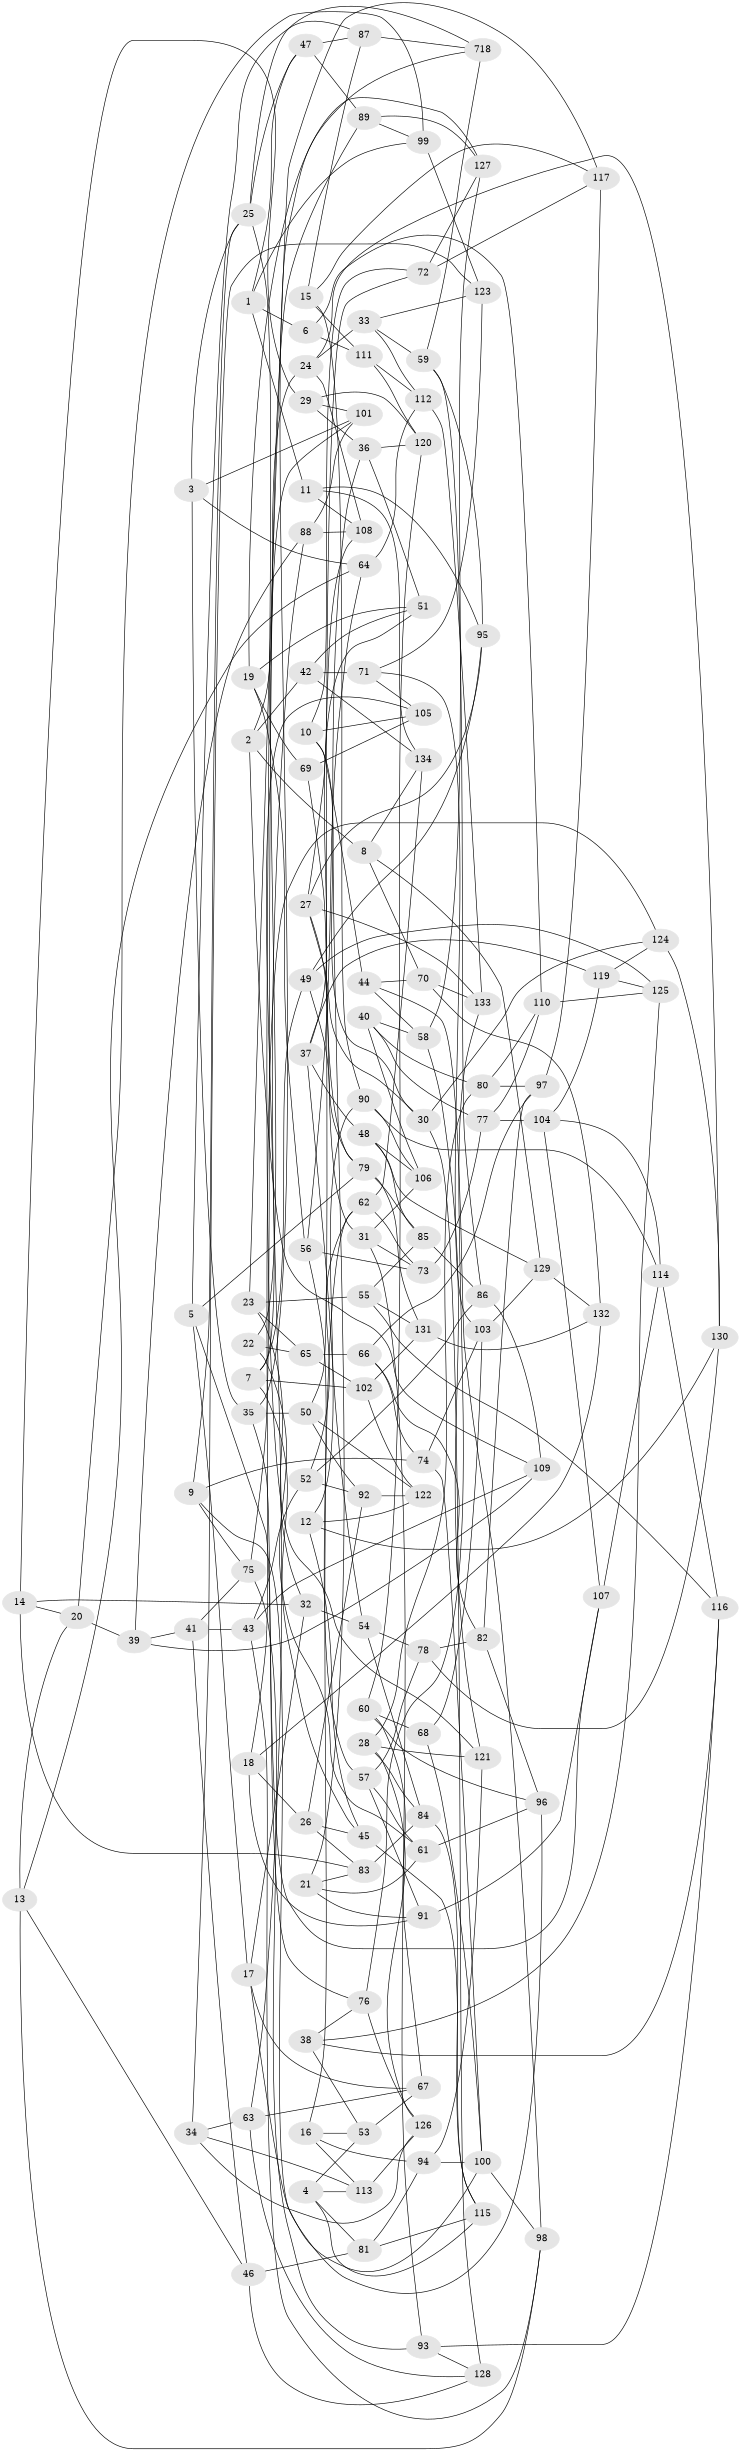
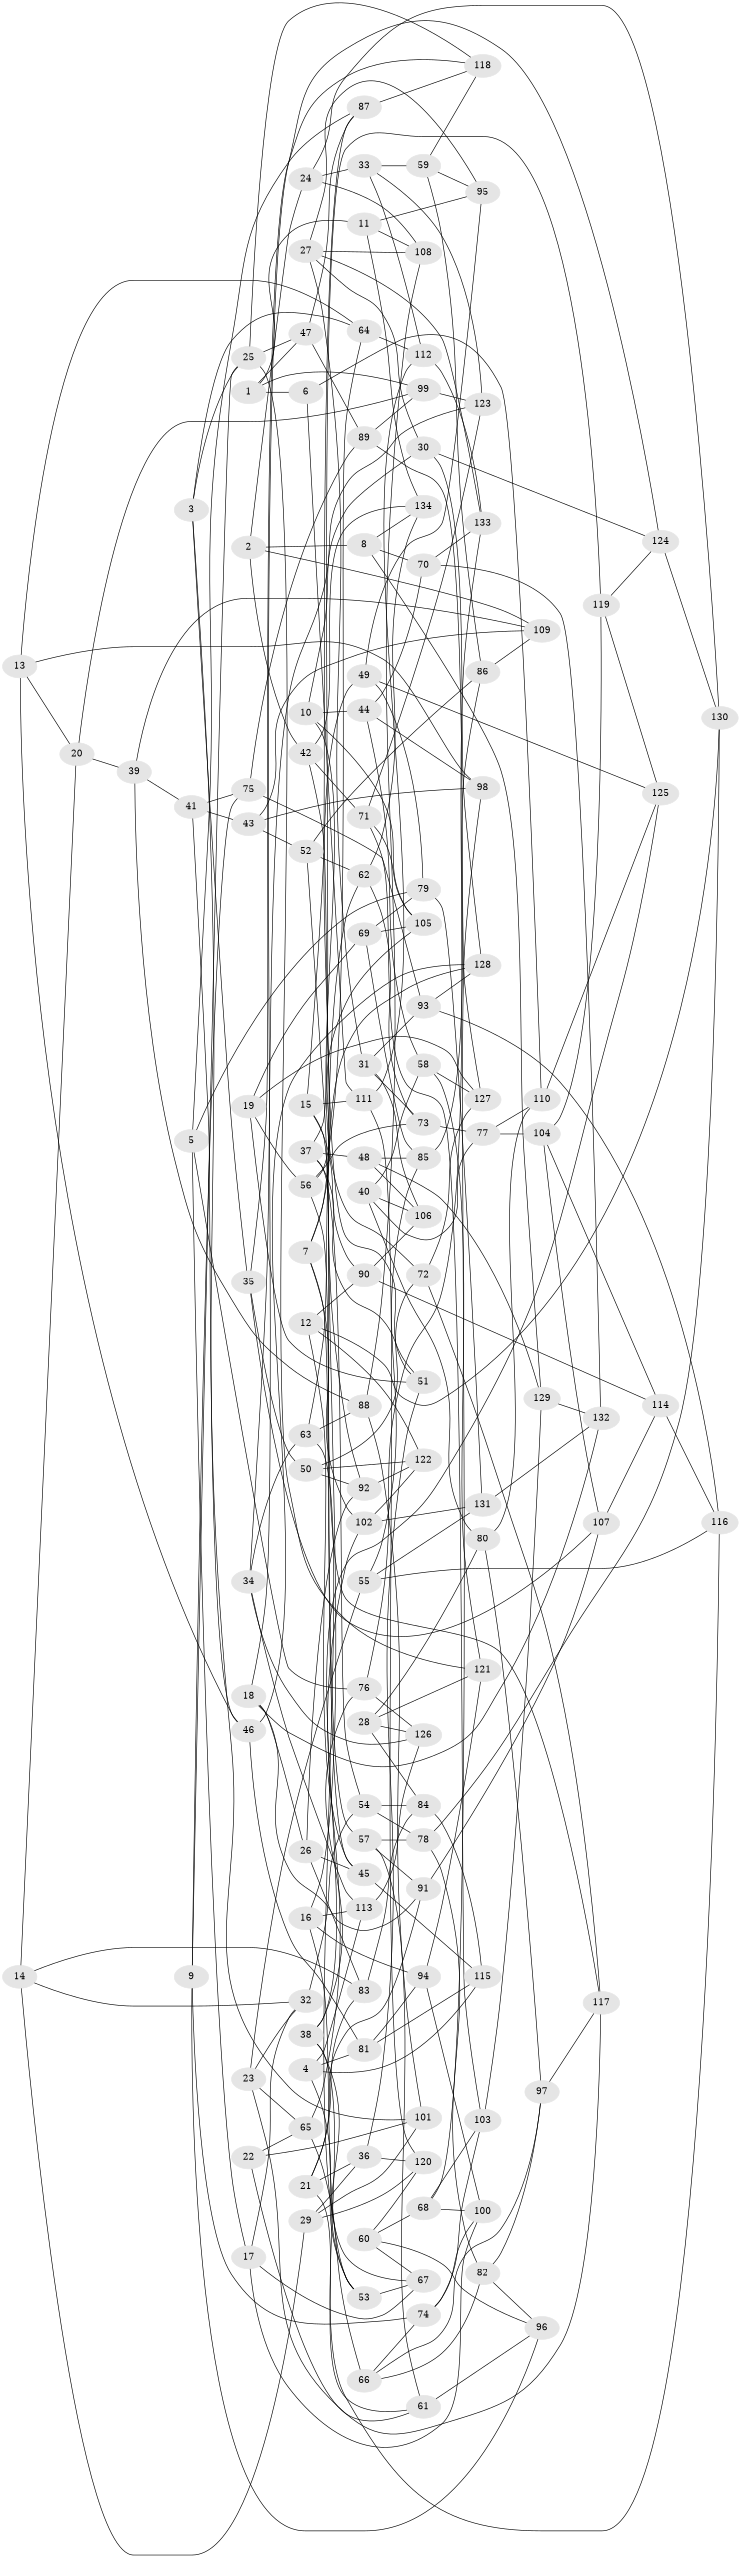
  graph {
    rankdir=LR
    node [color=gray90 style=filled]
    1
    6
    11
    47
    99
    110
    111
    95
    134
    108
    87
    89
    123
    2
    8
    24
    42
    109
    70
    129
    130
    33
    51
    71
    3
    25
    35
    64
    101
-   118 [label=718]
+   118
    121
    50
    107
    112
    4
    53
    81
    113
    115
    67
    94
    126
    5
    17
    76
    79
    32
    100
    133
    131
    125
    120
    7
    45
    49
    102
    105
    122
    132
    9
    74
    75
    96
    103
    93
    10
    30
    44
    72
    124
    128
    98
    58
    117
    127
    12
    90
    106
    114
    13
    20
    46
    39
    14
    29
    83
    36
    54
    84
    15
    16
    62
    73
    18
    26
    91
    92
    19
    56
    69
    57
    85
    41
    88
    21
    61
    22
    65
    66
    23
    55
    116
    59
    27
    31
    28
    80
    97
    77
    78
    86
    34
    63
    37
    48
    119
    38
    43
    40
    104
    52
    82
    60
    68
    1 -- 6
    1 -- 11
    1 -- 47
    1 -- 99
    6 -- 110
    6 -- 111
    11 -- 95
    11 -- 134
    11 -- 108
    47 -- 87
    47 -- 89
    99 -- 123
    110 -- 125
    111 -- 112
    111 -- 120
    87 -- 118
    89 -- 99
    89 -- 127
    2 -- 8
    2 -- 24
    2 -- 42
    2 -- 109
    8 -- 134
    8 -- 70
    8 -- 129
    24 -- 108
    24 -- 130
    24 -- 33
    42 -- 134
    42 -- 51
    42 -- 71
    70 -- 133
    70 -- 132
    129 -- 132
    33 -- 123
    33 -- 112
    33 -- 59
    71 -- 123
    71 -- 105
    71 -- 103
    3 -- 25
    3 -- 35
    3 -- 64
    3 -- 101
    25 -- 47
    25 -- 118
    25 -- 121
    35 -- 118
    35 -- 50
    35 -- 107
    64 -- 112
    50 -- 122
    50 -- 72
    50 -- 92
    107 -- 114
    112 -- 133
    4 -- 53
    4 -- 81
    4 -- 113
    4 -- 115
    53 -- 67
    81 -- 115
    81 -- 94
    113 -- 126
    94 -- 121
    94 -- 100
    5 -- 87
    5 -- 17
    5 -- 76
    5 -- 79
    17 -- 67
    17 -- 32
    17 -- 100
    76 -- 126
    76 -- 133
    79 -- 131
    32 -- 54
    131 -- 132
    7 -- 45
    7 -- 49
    7 -- 102
    7 -- 105
    45 -- 115
    49 -- 95
    49 -- 79
    49 -- 125
    102 -- 131
    102 -- 122
    9 -- 25
    9 -- 74
    9 -- 75
    9 -- 96
    74 -- 100
    74 -- 103
    75 -- 89
    75 -- 93
    103 -- 129
    93 -- 128
    93 -- 116
    10 -- 105
    10 -- 30
    10 -- 44
    10 -- 72
    30 -- 124
    30 -- 128
    44 -- 70
    44 -- 98
    44 -- 58
    72 -- 117
    72 -- 127
    124 -- 130
    58 -- 121
    58 -- 127
    12 -- 130
    12 -- 45
    12 -- 122
    12 -- 90
    90 -- 106
    90 -- 114
    114 -- 116
    13 -- 64
    13 -- 98
    13 -- 20
    13 -- 46
    20 -- 99
    20 -- 39
    46 -- 81
    46 -- 128
    39 -- 109
    39 -- 41
    39 -- 88
    14 -- 32
    14 -- 20
    14 -- 29
    14 -- 83
    29 -- 101
    29 -- 120
    29 -- 36
    83 -- 84
    36 -- 51
    36 -- 120
    54 -- 84
    54 -- 78
    84 -- 115
    15 -- 111
    15 -- 87
    15 -- 117
    15 -- 90
    16 -- 53
    16 -- 113
    16 -- 94
    16 -- 62
    62 -- 134
    62 -- 73
    73 -- 77
    18 -- 132
    18 -- 124
    18 -- 26
    18 -- 91
    26 -- 45
    26 -- 83
    26 -- 92
    91 -- 107
    92 -- 122
    19 -- 51
    19 -- 127
    19 -- 56
    19 -- 69
    56 -- 64
    56 -- 73
    56 -- 57
    69 -- 79
    69 -- 105
-   79 -- 85
+   69 -- 85
    57 -- 91
    57 -- 61
    57 -- 78
    85 -- 86
    41 -- 75
    41 -- 46
    41 -- 43
    88 -- 108
    88 -- 101
    21 -- 83
    21 -- 36
    21 -- 91
    21 -- 61
    61 -- 96
    22 -- 101
    22 -- 61
    22 -- 65
    65 -- 102
    65 -- 66
    66 -- 74
    66 -- 97
    66 -- 82
    23 -- 32
    23 -- 117
    23 -- 65
    23 -- 55
    55 -- 131
    55 -- 85
    55 -- 116
    59 -- 95
    59 -- 118
    59 -- 86
    27 -- 95
    27 -- 108
    27 -- 133
    27 -- 30
    27 -- 31
    31 -- 93
    31 -- 106
    31 -- 73
    28 -- 121
    28 -- 126
    28 -- 84
    28 -- 80
    80 -- 110
    80 -- 97
    97 -- 117
    77 -- 110
    77 -- 104
    78 -- 130
    78 -- 82
    86 -- 109
    34 -- 123
    34 -- 113
    34 -- 126
    34 -- 63
    63 -- 67
    63 -- 128
    63 -- 88
    37 -- 51
    37 -- 54
    37 -- 48
    37 -- 119
    48 -- 129
    48 -- 106
    48 -- 85
    119 -- 125
    119 -- 124
    38 -- 53
    38 -- 76
    38 -- 125
    38 -- 116
    43 -- 109
    43 -- 98
    43 -- 52
    40 -- 58
    40 -- 106
    40 -- 80
    40 -- 77
    104 -- 107
    104 -- 114
    104 -- 119
    52 -- 62
    52 -- 92
    52 -- 86
    82 -- 96
    82 -- 97
    60 -- 67
    60 -- 120
    60 -- 96
    60 -- 68
    68 -- 100
    68 -- 103
-   100 -- 98
+   68 -- 98
  }
